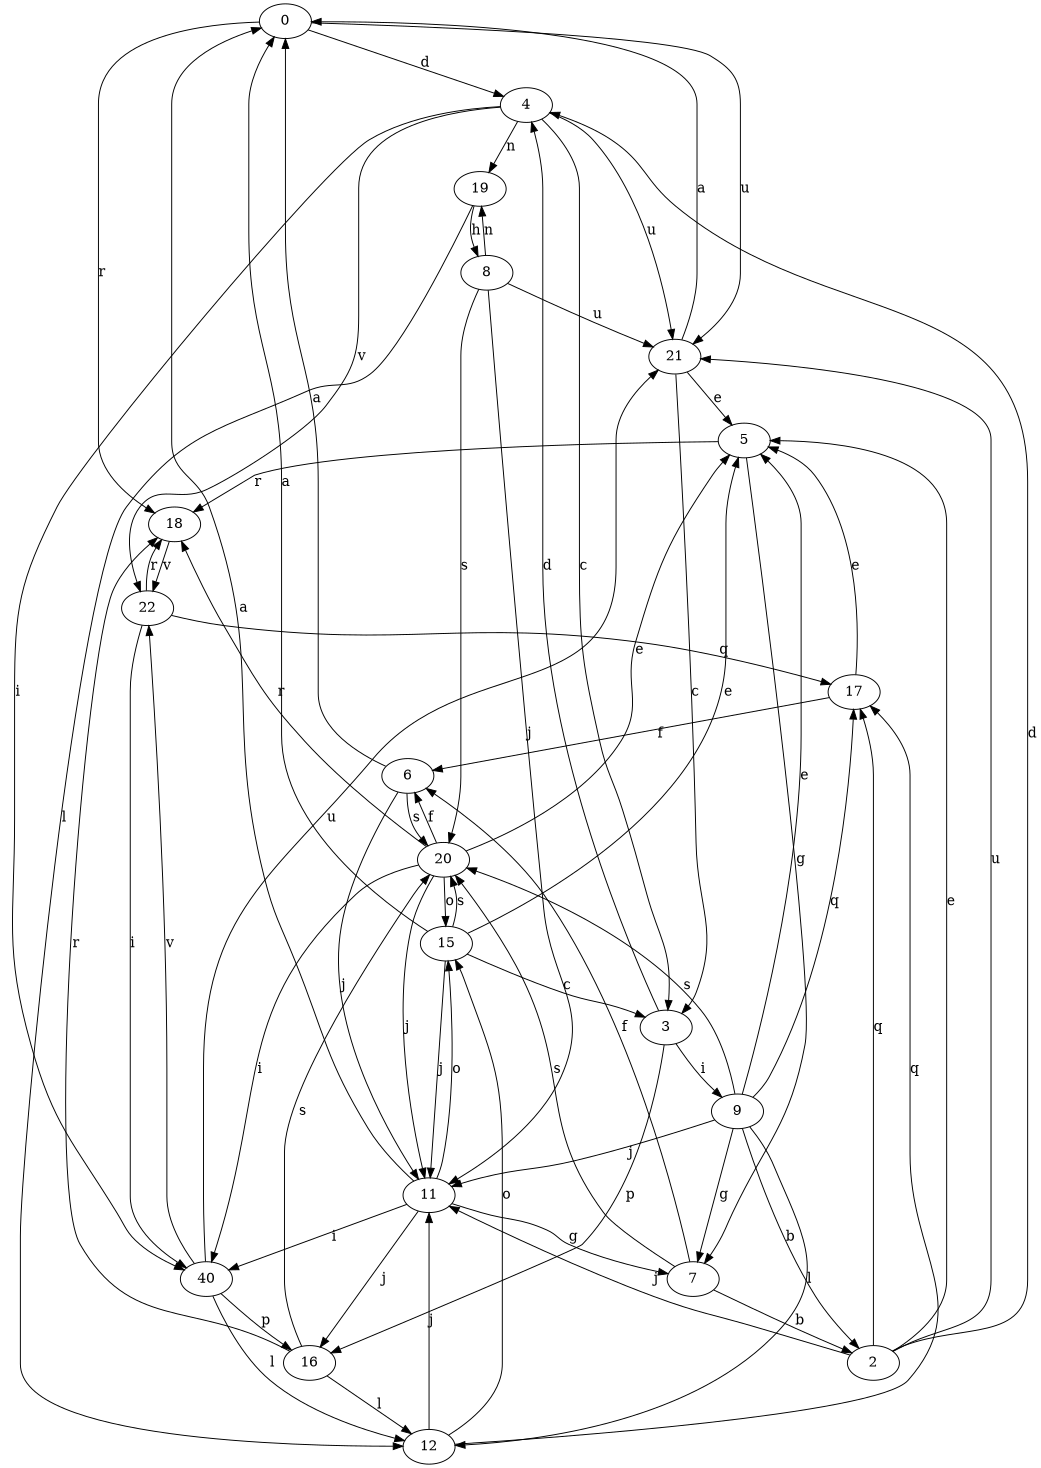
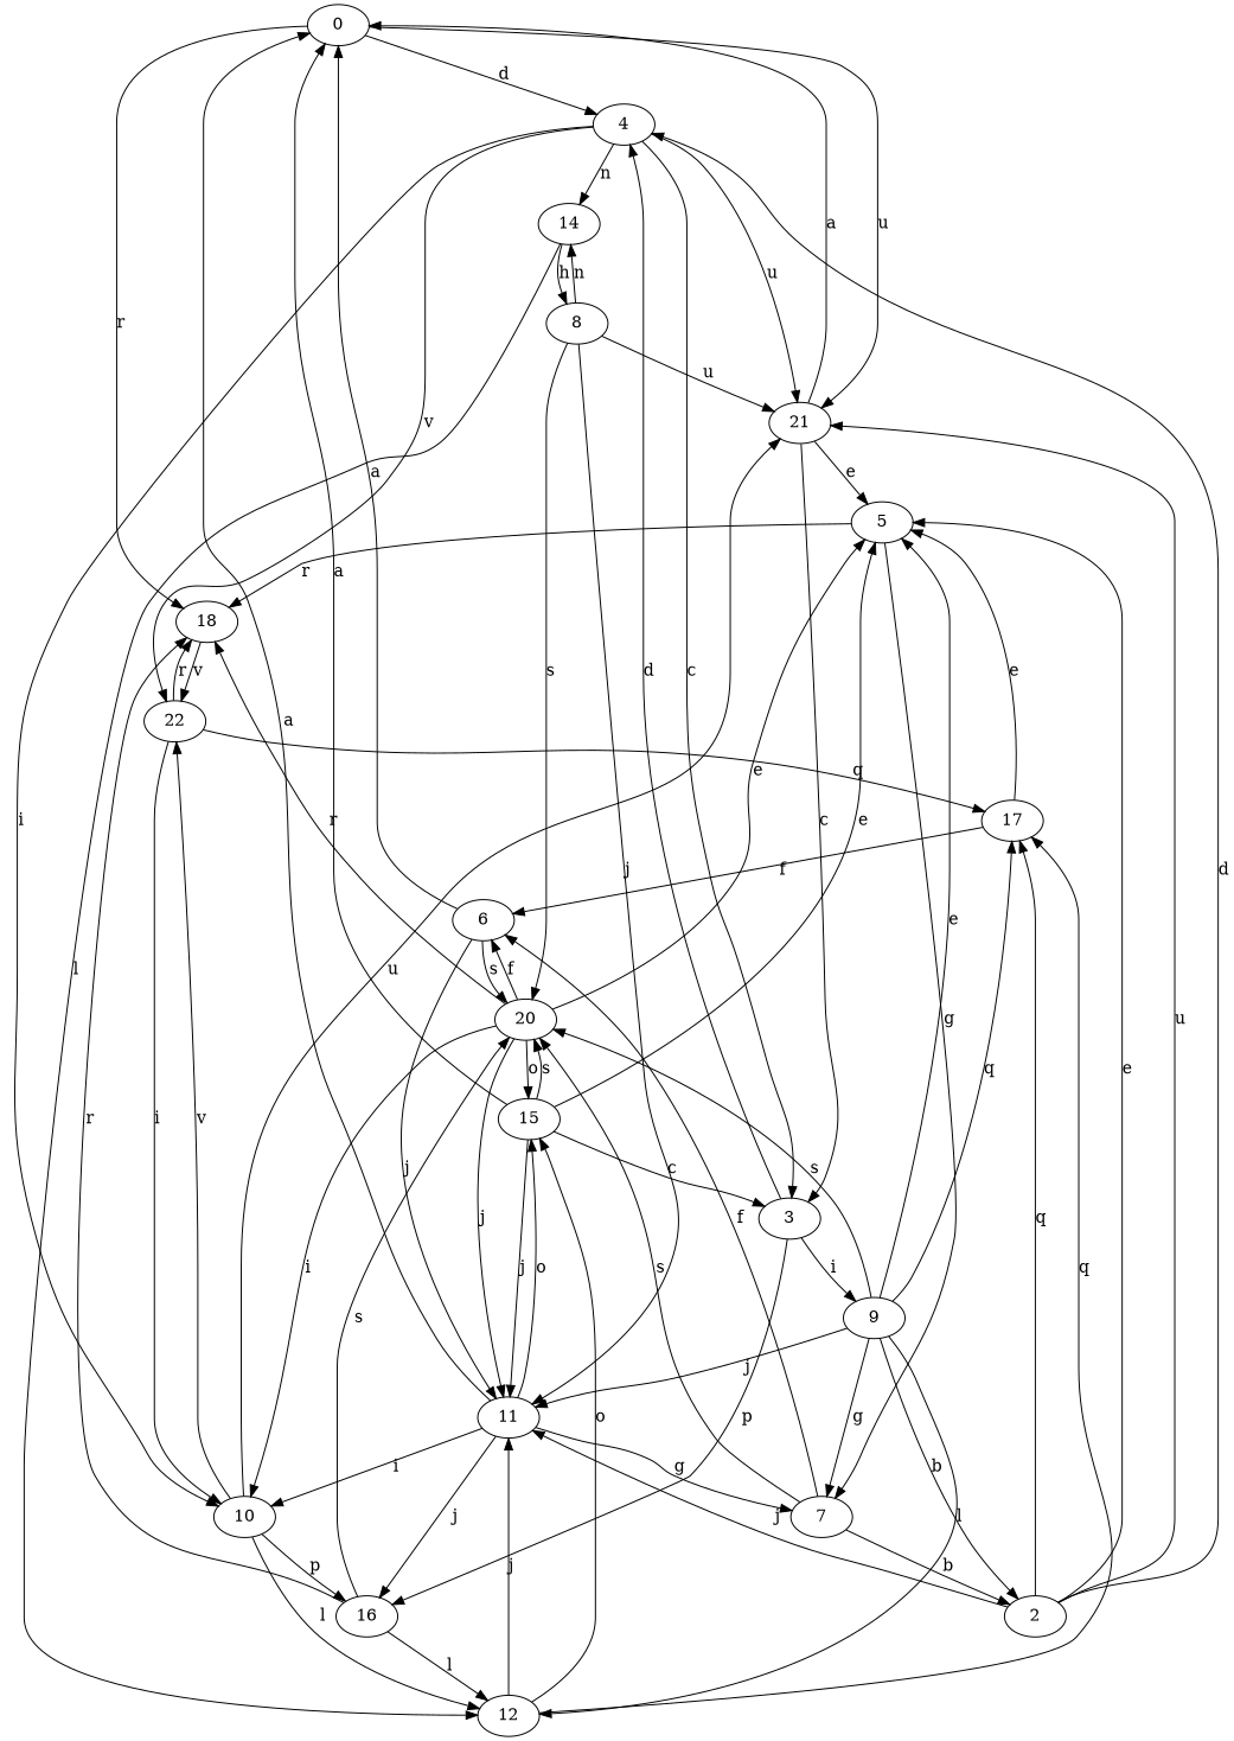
  strict digraph {
    0
    4
    18
    21
    3
    9
    16
-   10 [label=40]
-   14 [label=19]
+   10
+   14
    22
    5
    12
    11
    17
    15
    2
    7
    6
    20
    8
    0 -> 4 [label=d]
    0 -> 18 [label=r]
    0 -> 21 [label=u]
    4 -> 21 [label=u]
    4 -> 3 [label=c]
    4 -> 10 [label=i]
    4 -> 14 [label=n]
    4 -> 22 [label=v]
    18 -> 22 [label=v]
    21 -> 0 [label=a]
    21 -> 3 [label=c]
    21 -> 5 [label=e]
    3 -> 4 [label=d]
    3 -> 9 [label=i]
    3 -> 16 [label=p]
    9 -> 5 [label=e]
    9 -> 12 [label=l]
    9 -> 11 [label=j]
    9 -> 17 [label=q]
    9 -> 2 [label=b]
    9 -> 7 [label=g]
    9 -> 20 [label=s]
    16 -> 18 [label=r]
    16 -> 12 [label=l]
    16 -> 20 [label=s]
    10 -> 21 [label=u]
    10 -> 16 [label=p]
    10 -> 22 [label=v]
    10 -> 12 [label=l]
    14 -> 12 [label=l]
    14 -> 8 [label=h]
    22 -> 18 [label=r]
    22 -> 10 [label=i]
    22 -> 17 [label=q]
    5 -> 18 [label=r]
    5 -> 7 [label=g]
    12 -> 11 [label=j]
    12 -> 17 [label=q]
    12 -> 15 [label=o]
    11 -> 0 [label=a]
    11 -> 16 [label=j]
    11 -> 10 [label=i]
    11 -> 15 [label=o]
    11 -> 7 [label=g]
    17 -> 5 [label=e]
    17 -> 6 [label=f]
    15 -> 0 [label=a]
    15 -> 3 [label=c]
    15 -> 5 [label=e]
    15 -> 11 [label=j]
    15 -> 20 [label=s]
    2 -> 4 [label=d]
    2 -> 21 [label=u]
    2 -> 5 [label=e]
    2 -> 11 [label=j]
    2 -> 17 [label=q]
    7 -> 2 [label=b]
    7 -> 6 [label=f]
    7 -> 20 [label=s]
    6 -> 0 [label=a]
    6 -> 11 [label=j]
    6 -> 20 [label=s]
    20 -> 18 [label=r]
    20 -> 10 [label=i]
    20 -> 5 [label=e]
    20 -> 11 [label=j]
    20 -> 15 [label=o]
    20 -> 6 [label=f]
    8 -> 21 [label=u]
    8 -> 14 [label=n]
    8 -> 11 [label=j]
    8 -> 20 [label=s]
  }
